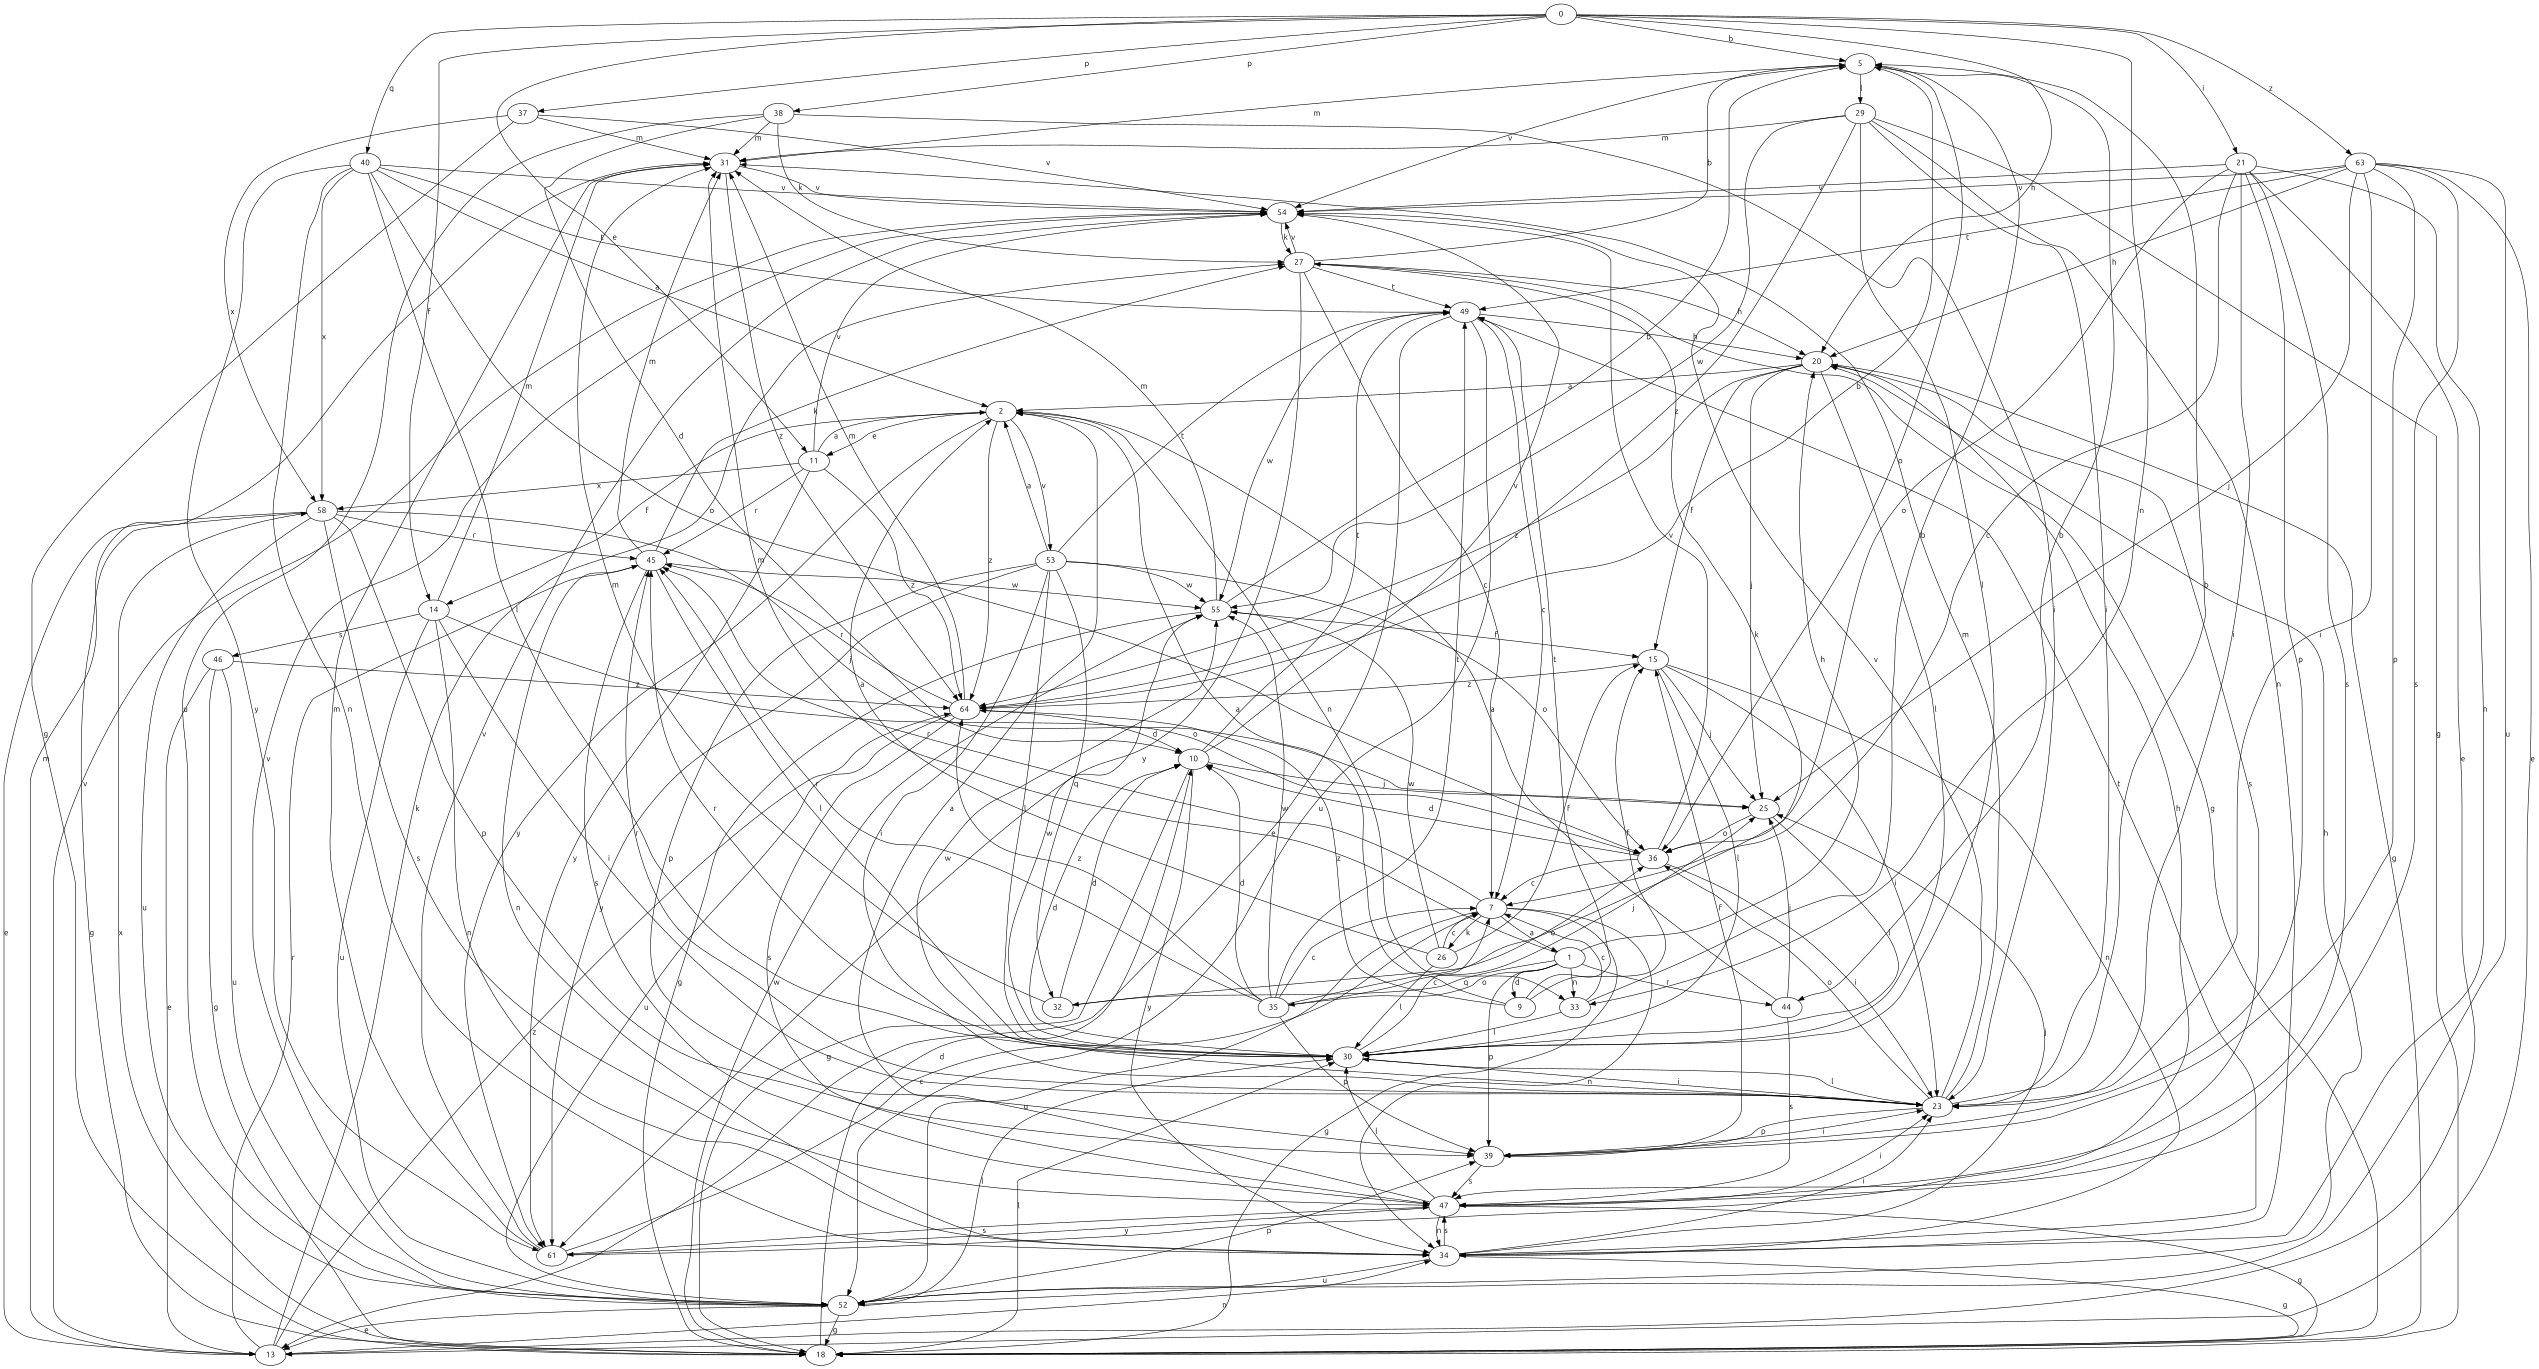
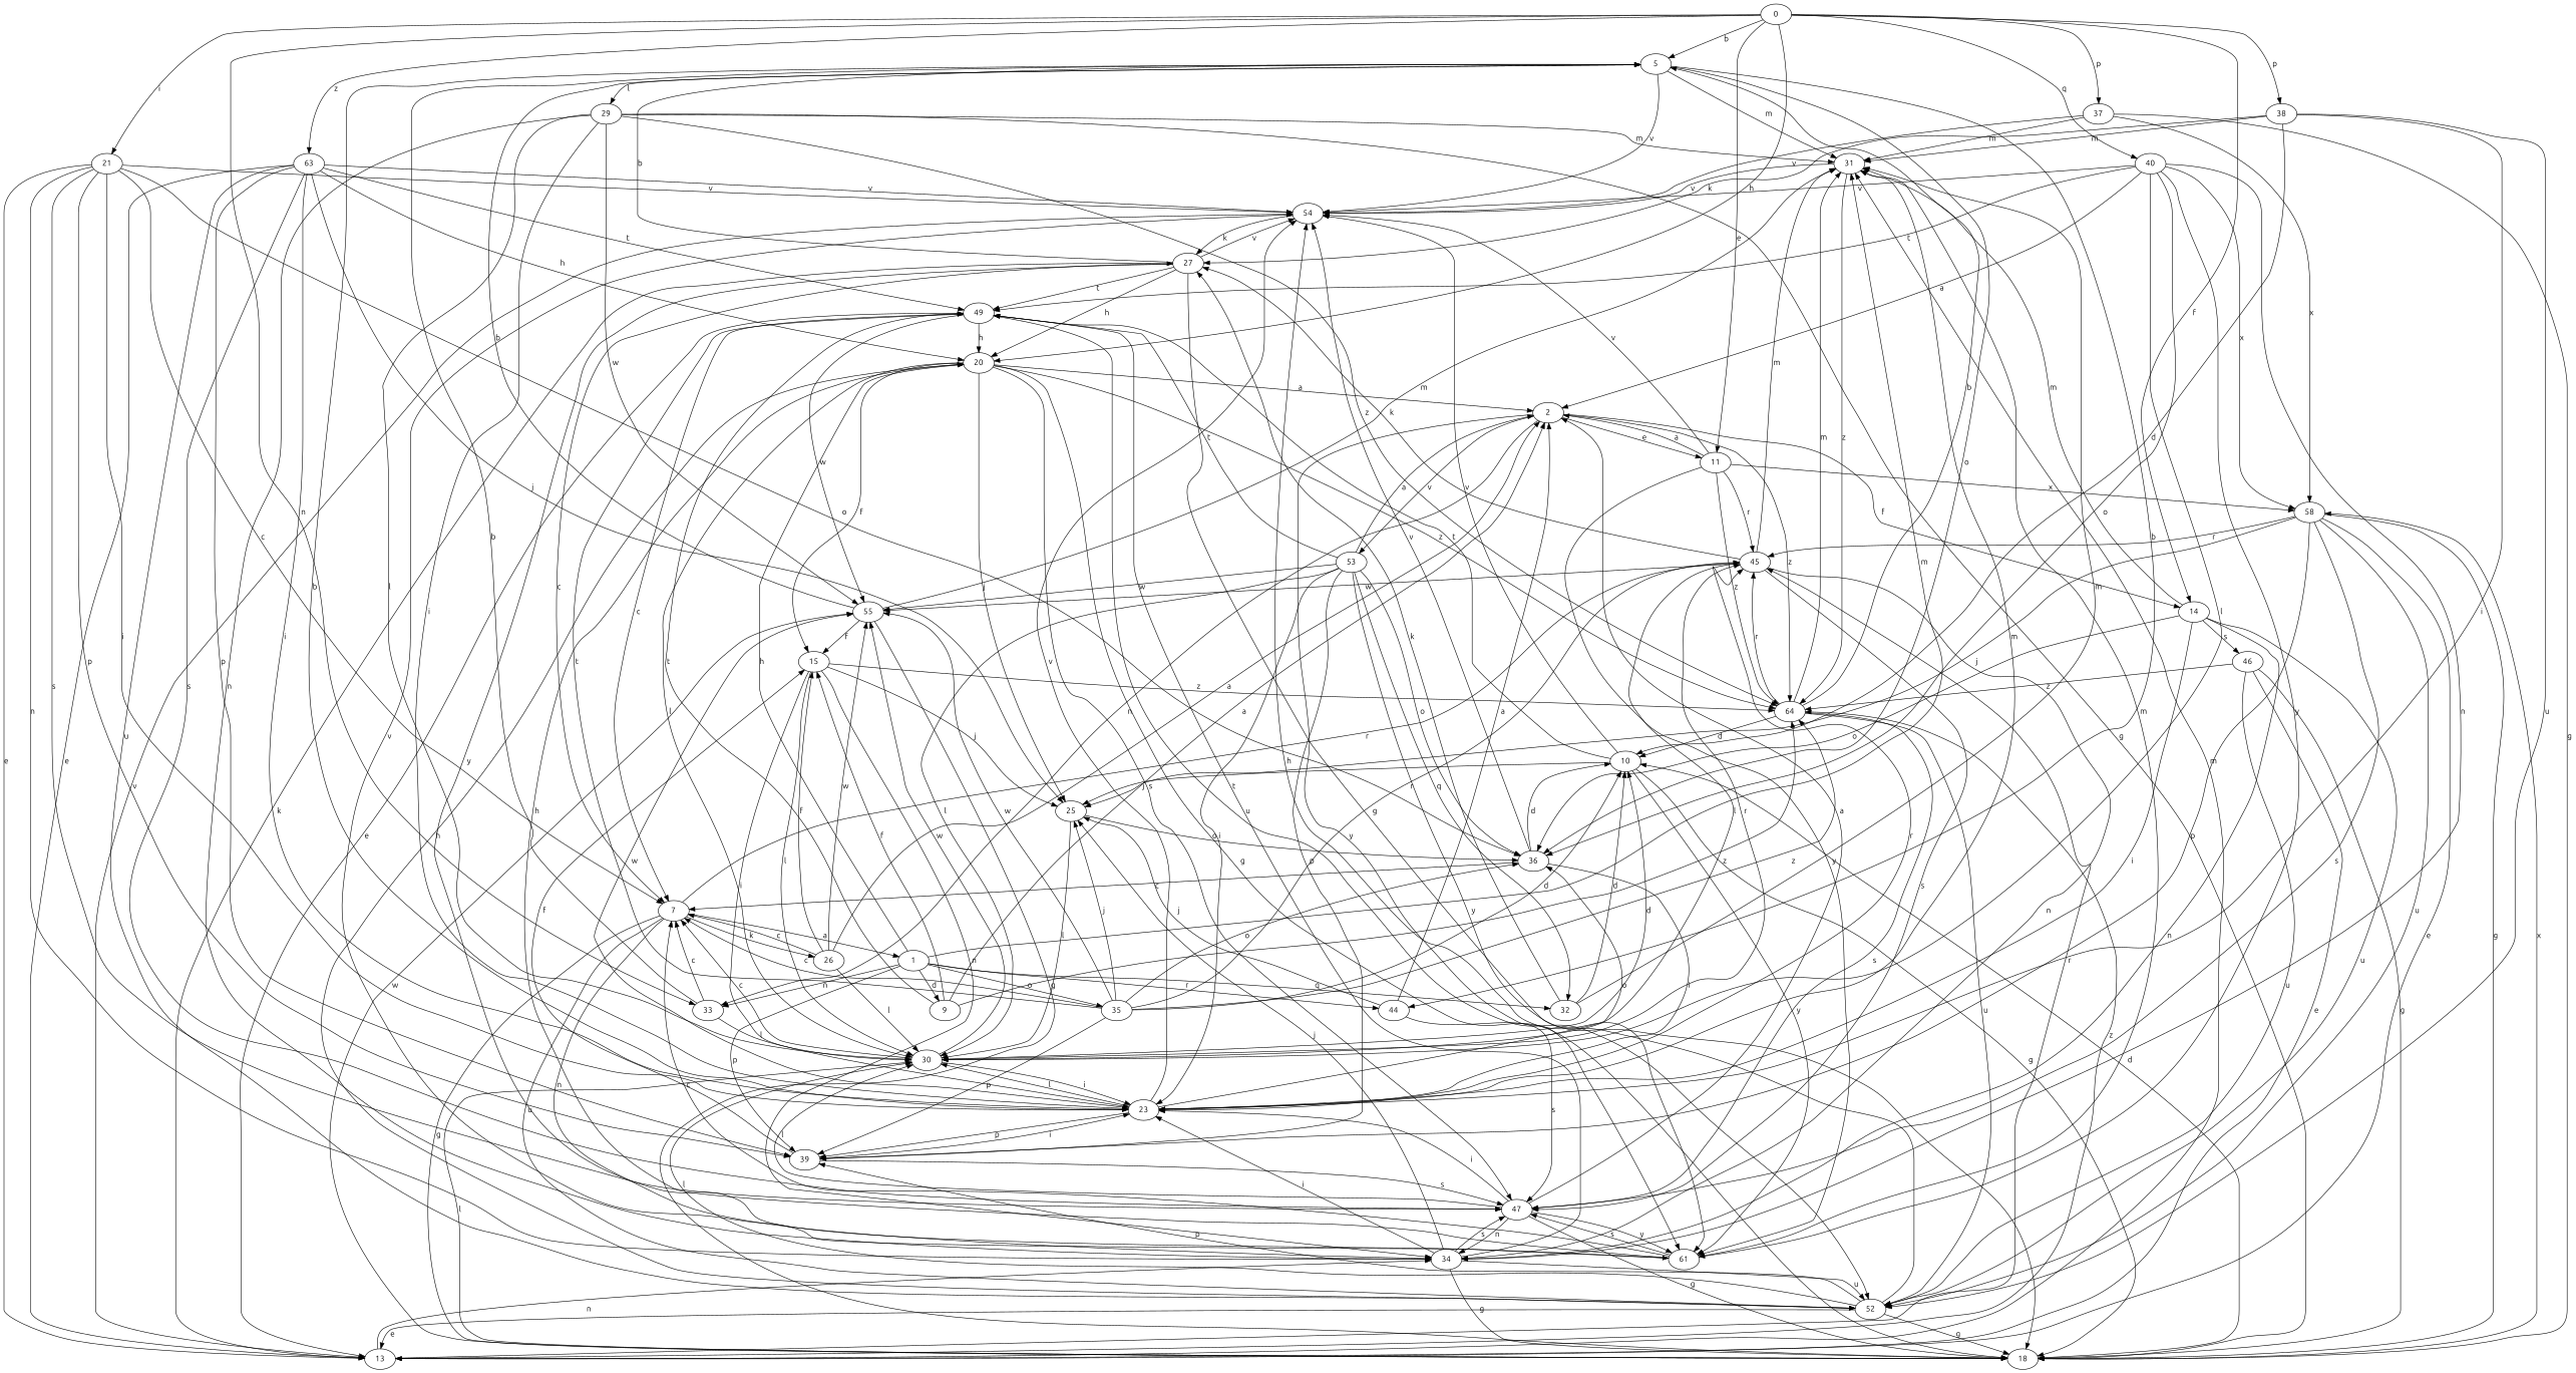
  strict digraph {
    fontname=Ubuntu
    node [fontname=Ubuntu]
    edge [fontname=Ubuntu]
    0
    5
    11
    14
    20
    21
    33
    37
    38
    40
    63
    31
    44
    29
    36
    54
    2
    61
    64
    45
    58
    34
    52
    23
    46
    18
    15
    25
    30
    47
    39
    7
    13
    10
    27
    49
    1
    9
    35
    n40 [label=32]
    55
    53
    26
    0 -> 5 [label=b]
    0 -> 11 [label=e]
    0 -> 14 [label=f]
    0 -> 20 [label=h]
    0 -> 21 [label=i]
    0 -> 33 [label=n]
    0 -> 37 [label=p]
    0 -> 38 [label=p]
    0 -> 40 [label=q]
    0 -> 63 [label=z]
    5 -> 31 [label=m]
    5 -> 44 [label=b]
    5 -> 29 [label=l]
    5 -> 36 [label=o]
    5 -> 54 [label=v]
    11 -> 54 [label=v]
    11 -> 2 [label=a]
    11 -> 61 [label=y]
    11 -> 64 [label=z]
    11 -> 45 [label=r]
    11 -> 58 [label=x]
    14 -> 31 [label=m]
    14 -> 36 [label=o]
    14 -> 34 [label=n]
    14 -> 52 [label=u]
    14 -> 23 [label=i]
    14 -> 46 [label=s]
    20 -> 2 [label=a]
    20 -> 64 [label=z]
    20 -> 18 [label=g]
    20 -> 15 [label=f]
    20 -> 25 [label=j]
    20 -> 30 [label=l]
    20 -> 47 [label=s]
    21 -> 36 [label=o]
    21 -> 54 [label=v]
    21 -> 34 [label=n]
    21 -> 23 [label=i]
    21 -> 47 [label=s]
    21 -> 39 [label=p]
    21 -> 7 [label=c]
    21 -> 13 [label=e]
    33 -> 5 [label=b]
    33 -> 30 [label=l]
    33 -> 7 [label=c]
    37 -> 31 [label=m]
    37 -> 54 [label=v]
    37 -> 58 [label=x]
    37 -> 18 [label=g]
    38 -> 31 [label=m]
    38 -> 52 [label=u]
    38 -> 23 [label=i]
    38 -> 10 [label=d]
    38 -> 27 [label=k]
    40 -> 36 [label=o]
    40 -> 54 [label=v]
    40 -> 2 [label=a]
    40 -> 61 [label=y]
    40 -> 58 [label=x]
    40 -> 34 [label=n]
    40 -> 30 [label=l]
    40 -> 49 [label=t]
    63 -> 20 [label=h]
    63 -> 54 [label=v]
    63 -> 52 [label=u]
    63 -> 23 [label=i]
    63 -> 25 [label=j]
    63 -> 47 [label=s]
    63 -> 39 [label=p]
    63 -> 13 [label=e]
    63 -> 49 [label=t]
    31 -> 54 [label=v]
    31 -> 64 [label=z]
    44 -> 2 [label=a]
    44 -> 25 [label=j]
    44 -> 47 [label=s]
    29 -> 31 [label=m]
    29 -> 64 [label=z]
    29 -> 34 [label=n]
    29 -> 23 [label=i]
    29 -> 18 [label=g]
    29 -> 30 [label=l]
    29 -> 55 [label=w]
    36 -> 54 [label=v]
    36 -> 23 [label=i]
    36 -> 7 [label=c]
    36 -> 10 [label=d]
    54 -> 27 [label=k]
    2 -> 11 [label=e]
    2 -> 14 [label=f]
    2 -> 33 [label=n]
    2 -> 61 [label=y]
    2 -> 64 [label=z]
    2 -> 53 [label=v]
    61 -> 20 [label=h]
    61 -> 31 [label=m]
    61 -> 54 [label=v]
    61 -> 47 [label=s]
    61 -> 7 [label=c]
    64 -> 5 [label=b]
    64 -> 31 [label=m]
    64 -> 45 [label=r]
    64 -> 52 [label=u]
    64 -> 47 [label=s]
    64 -> 10 [label=d]
    45 -> 31 [label=m]
    45 -> 34 [label=n]
    45 -> 30 [label=l]
    45 -> 47 [label=s]
    45 -> 27 [label=k]
    45 -> 55 [label=w]
    58 -> 45 [label=r]
    58 -> 52 [label=u]
    58 -> 18 [label=g]
    58 -> 25 [label=j]
    58 -> 47 [label=s]
    58 -> 39 [label=p]
    58 -> 13 [label=e]
    34 -> 52 [label=u]
    34 -> 23 [label=i]
    34 -> 18 [label=g]
    34 -> 25 [label=j]
    34 -> 47 [label=s]
    34 -> 49 [label=t]
    52 -> 20 [label=h]
-   52 -> 54 [label=v]
+   52 -> 54 [label=h]
    52 -> 18 [label=g]
    52 -> 30 [label=l]
    52 -> 39 [label=p]
    52 -> 13 [label=e]
    23 -> 5 [label=b]
    23 -> 31 [label=m]
    23 -> 36 [label=o]
    23 -> 54 [label=v]
    23 -> 45 [label=r]
    23 -> 30 [label=l]
    23 -> 39 [label=p]
    23 -> 55 [label=w]
    46 -> 64 [label=z]
    46 -> 52 [label=u]
    46 -> 18 [label=g]
    46 -> 13 [label=e]
    18 -> 58 [label=x]
    18 -> 30 [label=l]
    18 -> 10 [label=d]
    18 -> 55 [label=w]
    15 -> 64 [label=z]
    15 -> 34 [label=n]
    15 -> 23 [label=i]
    15 -> 25 [label=j]
    15 -> 30 [label=l]
    25 -> 36 [label=o]
    25 -> 30 [label=l]
    30 -> 45 [label=r]
    30 -> 23 [label=i]
    30 -> 7 [label=c]
    30 -> 10 [label=d]
    30 -> 55 [label=w]
    47 -> 2 [label=a]
    47 -> 61 [label=y]
    47 -> 34 [label=n]
    47 -> 23 [label=i]
    47 -> 18 [label=g]
    47 -> 30 [label=l]
    39 -> 23 [label=i]
    39 -> 15 [label=f]
    39 -> 47 [label=s]
    7 -> 45 [label=r]
    7 -> 34 [label=n]
    7 -> 52 [label=u]
    7 -> 18 [label=g]
    7 -> 1 [label=a]
    7 -> 26 [label=k]
    13 -> 31 [label=m]
    13 -> 54 [label=v]
    13 -> 64 [label=z]
    13 -> 45 [label=r]
    13 -> 34 [label=n]
    13 -> 27 [label=k]
    10 -> 54 [label=v]
-   10 -> 34 [label=y]
+   10 -> 61 [label=y]
    10 -> 18 [label=g]
    10 -> 25 [label=j]
    10 -> 49 [label=t]
    27 -> 5 [label=b]
    27 -> 20 [label=h]
    27 -> 54 [label=v]
    27 -> 61 [label=y]
    27 -> 18 [label=g]
    27 -> 7 [label=c]
    27 -> 49 [label=t]
    49 -> 20 [label=h]
    49 -> 52 [label=u]
    49 -> 7 [label=c]
    49 -> 13 [label=e]
    49 -> 55 [label=w]
    1 -> 20 [label=h]
    1 -> 33 [label=n]
    1 -> 31 [label=m]
    1 -> 44 [label=r]
    1 -> 39 [label=p]
    1 -> 9 [label=d]
    1 -> 35 [label=o]
    1 -> n40 [label=q]
    9 -> 2 [label=a]
    9 -> 64 [label=z]
    9 -> 15 [label=f]
    9 -> 49 [label=t]
    35 -> 36 [label=o]
    35 -> 64 [label=z]
    35 -> 45 [label=r]
    35 -> 25 [label=j]
    35 -> 39 [label=p]
    35 -> 7 [label=c]
    35 -> 10 [label=d]
    35 -> 49 [label=t]
    35 -> 55 [label=w]
    n40 -> 31 [label=m]
    n40 -> 10 [label=d]
    n40 -> 27 [label=k]
    55 -> 5 [label=b]
    55 -> 31 [label=m]
    55 -> 18 [label=g]
    55 -> 15 [label=f]
    53 -> 36 [label=o]
    53 -> 2 [label=a]
    53 -> 61 [label=y]
    53 -> 23 [label=i]
    53 -> 30 [label=l]
    53 -> 39 [label=p]
    53 -> 49 [label=t]
    53 -> n40 [label=q]
    53 -> 55 [label=w]
    26 -> 2 [label=a]
    26 -> 15 [label=f]
    26 -> 30 [label=l]
    26 -> 7 [label=c]
    26 -> 55 [label=w]
  }
